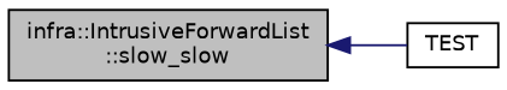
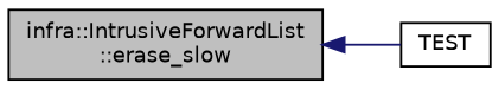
  digraph {
    rankdir=LR
    node [color=black fontname=Helvetica fontsize=10 shape=record style=filled]
-   n1 [fillcolor=grey75 fontcolor=black height=0.2 label="infra::IntrusiveForwardList\l::slow_slow" width=0.4]
+   n1 [fillcolor=grey75 fontcolor=black height=0.2 label="infra::IntrusiveForwardList\l::erase_slow" width=0.4]
    n2 [fillcolor=white height=0.2 label=TEST width=0.4]
    n1 -> n2 [color=midnightblue dir=back fontname=Helvetica fontsize=10 labelfontname=Helvetica labelfontsize=10 style=solid]
  }
